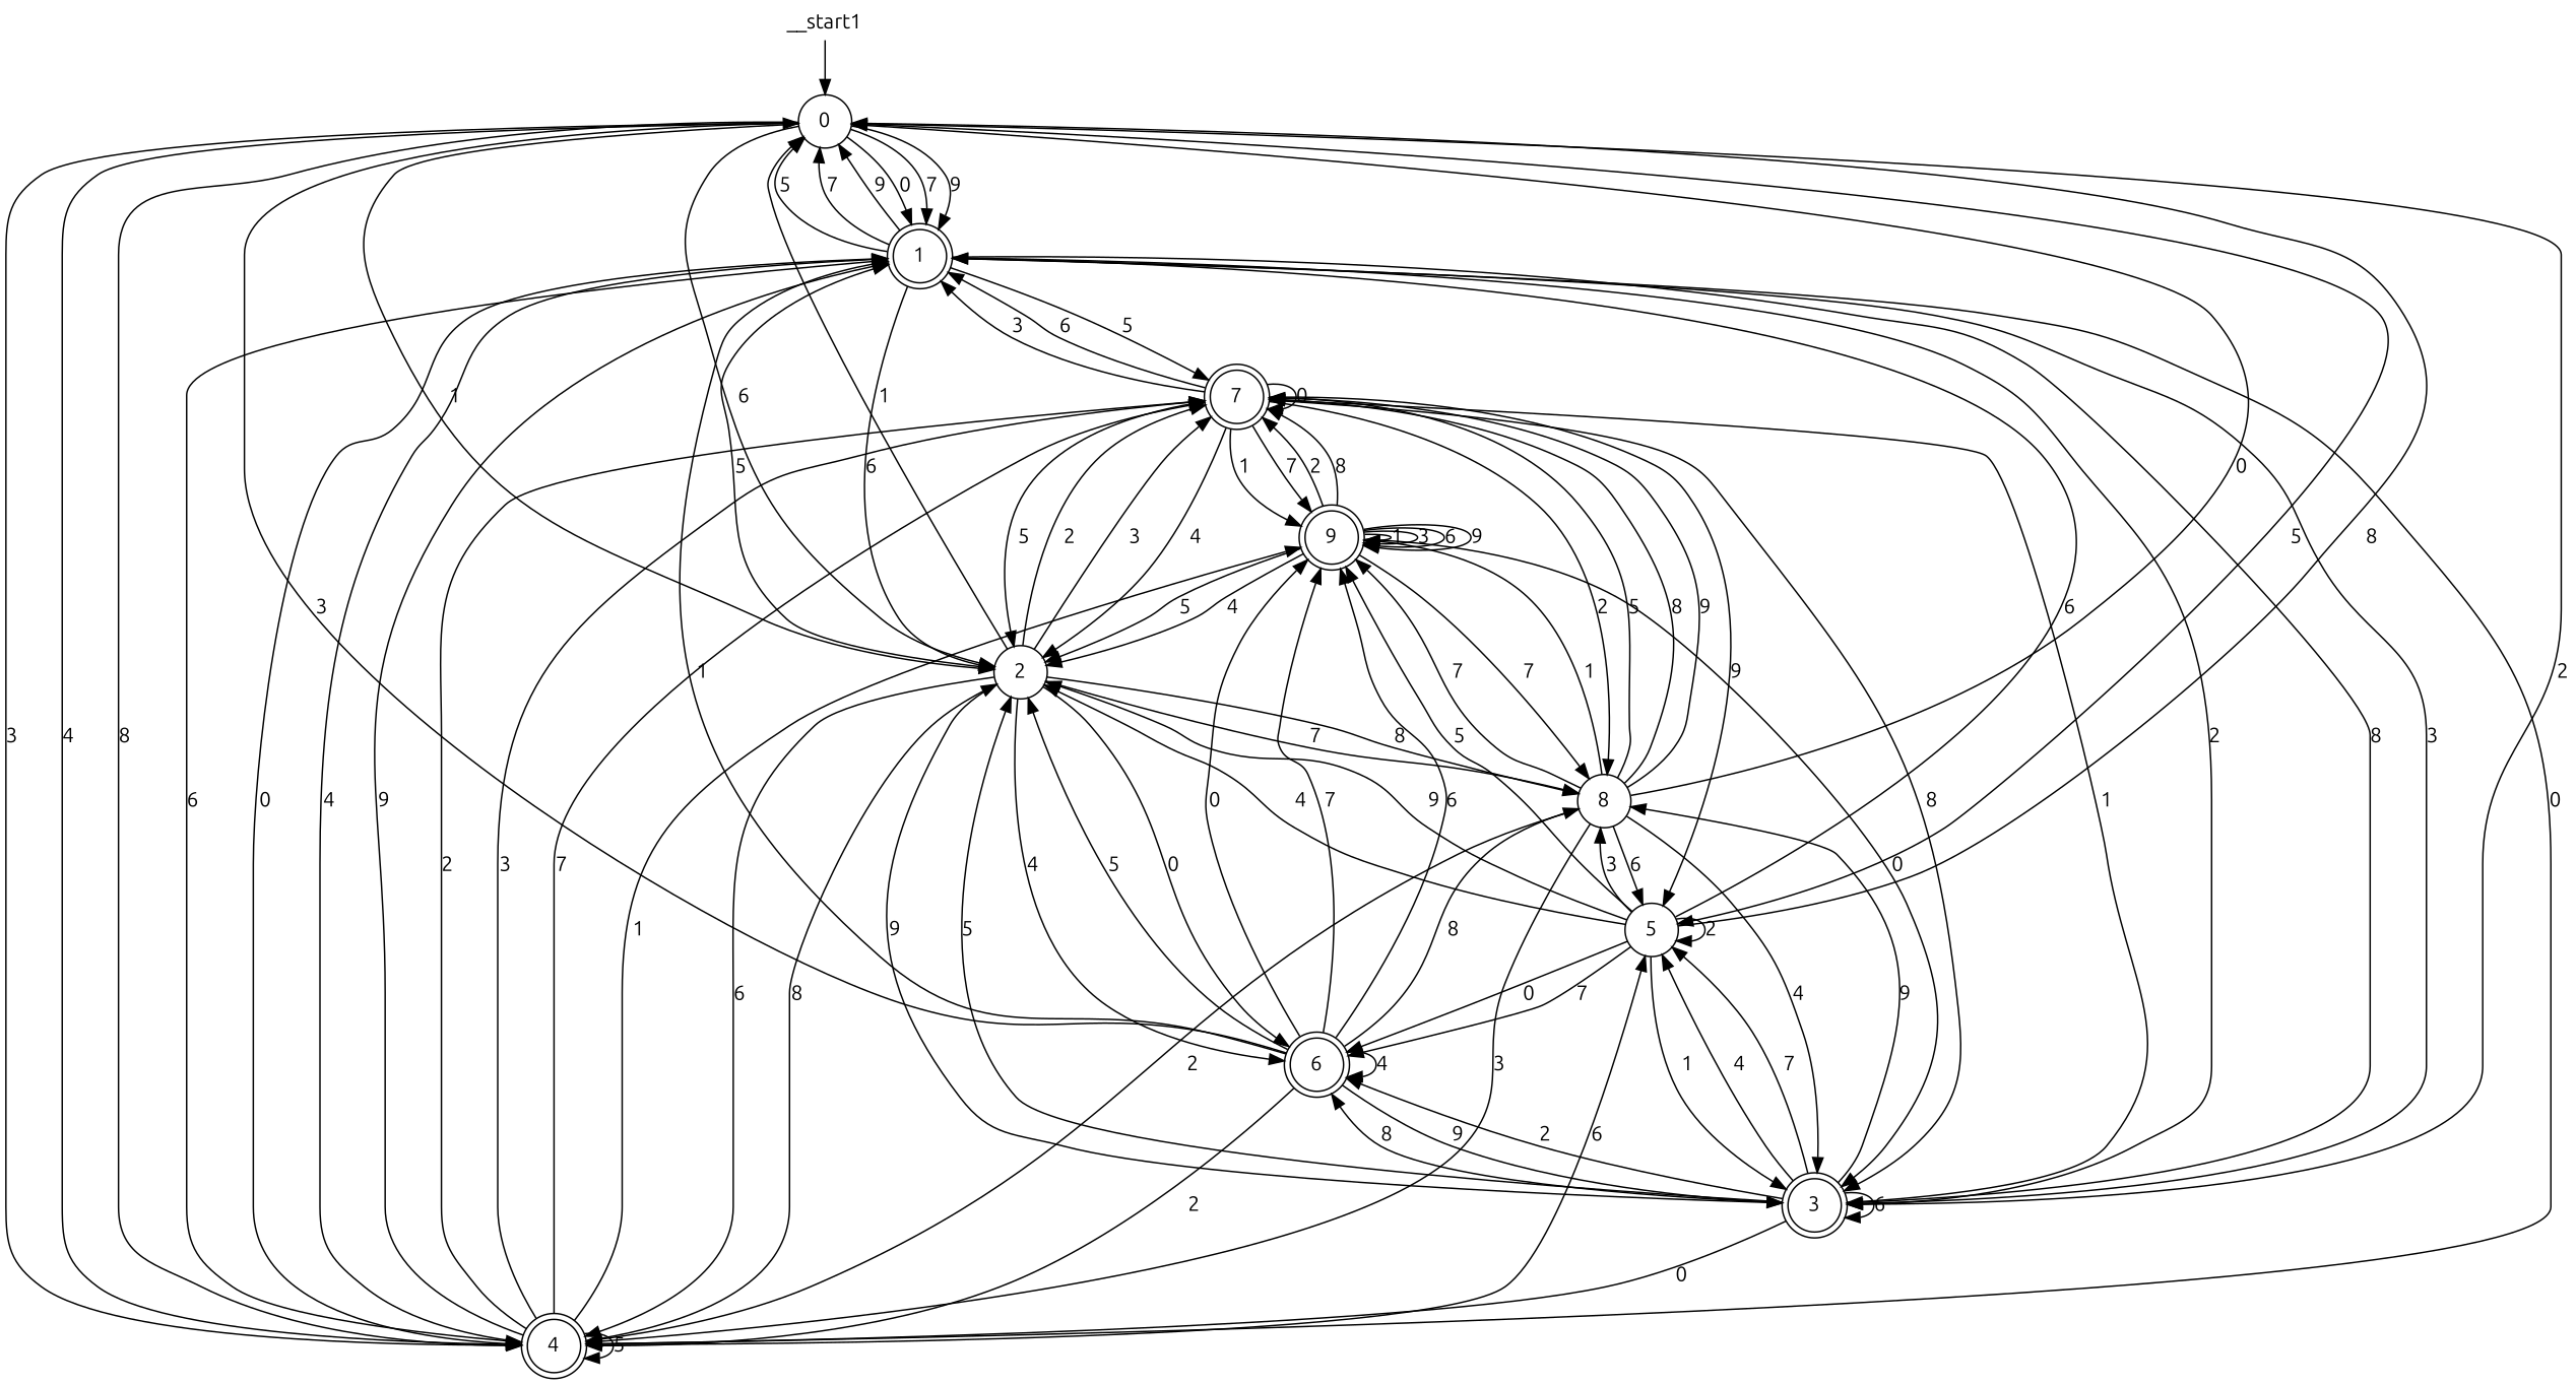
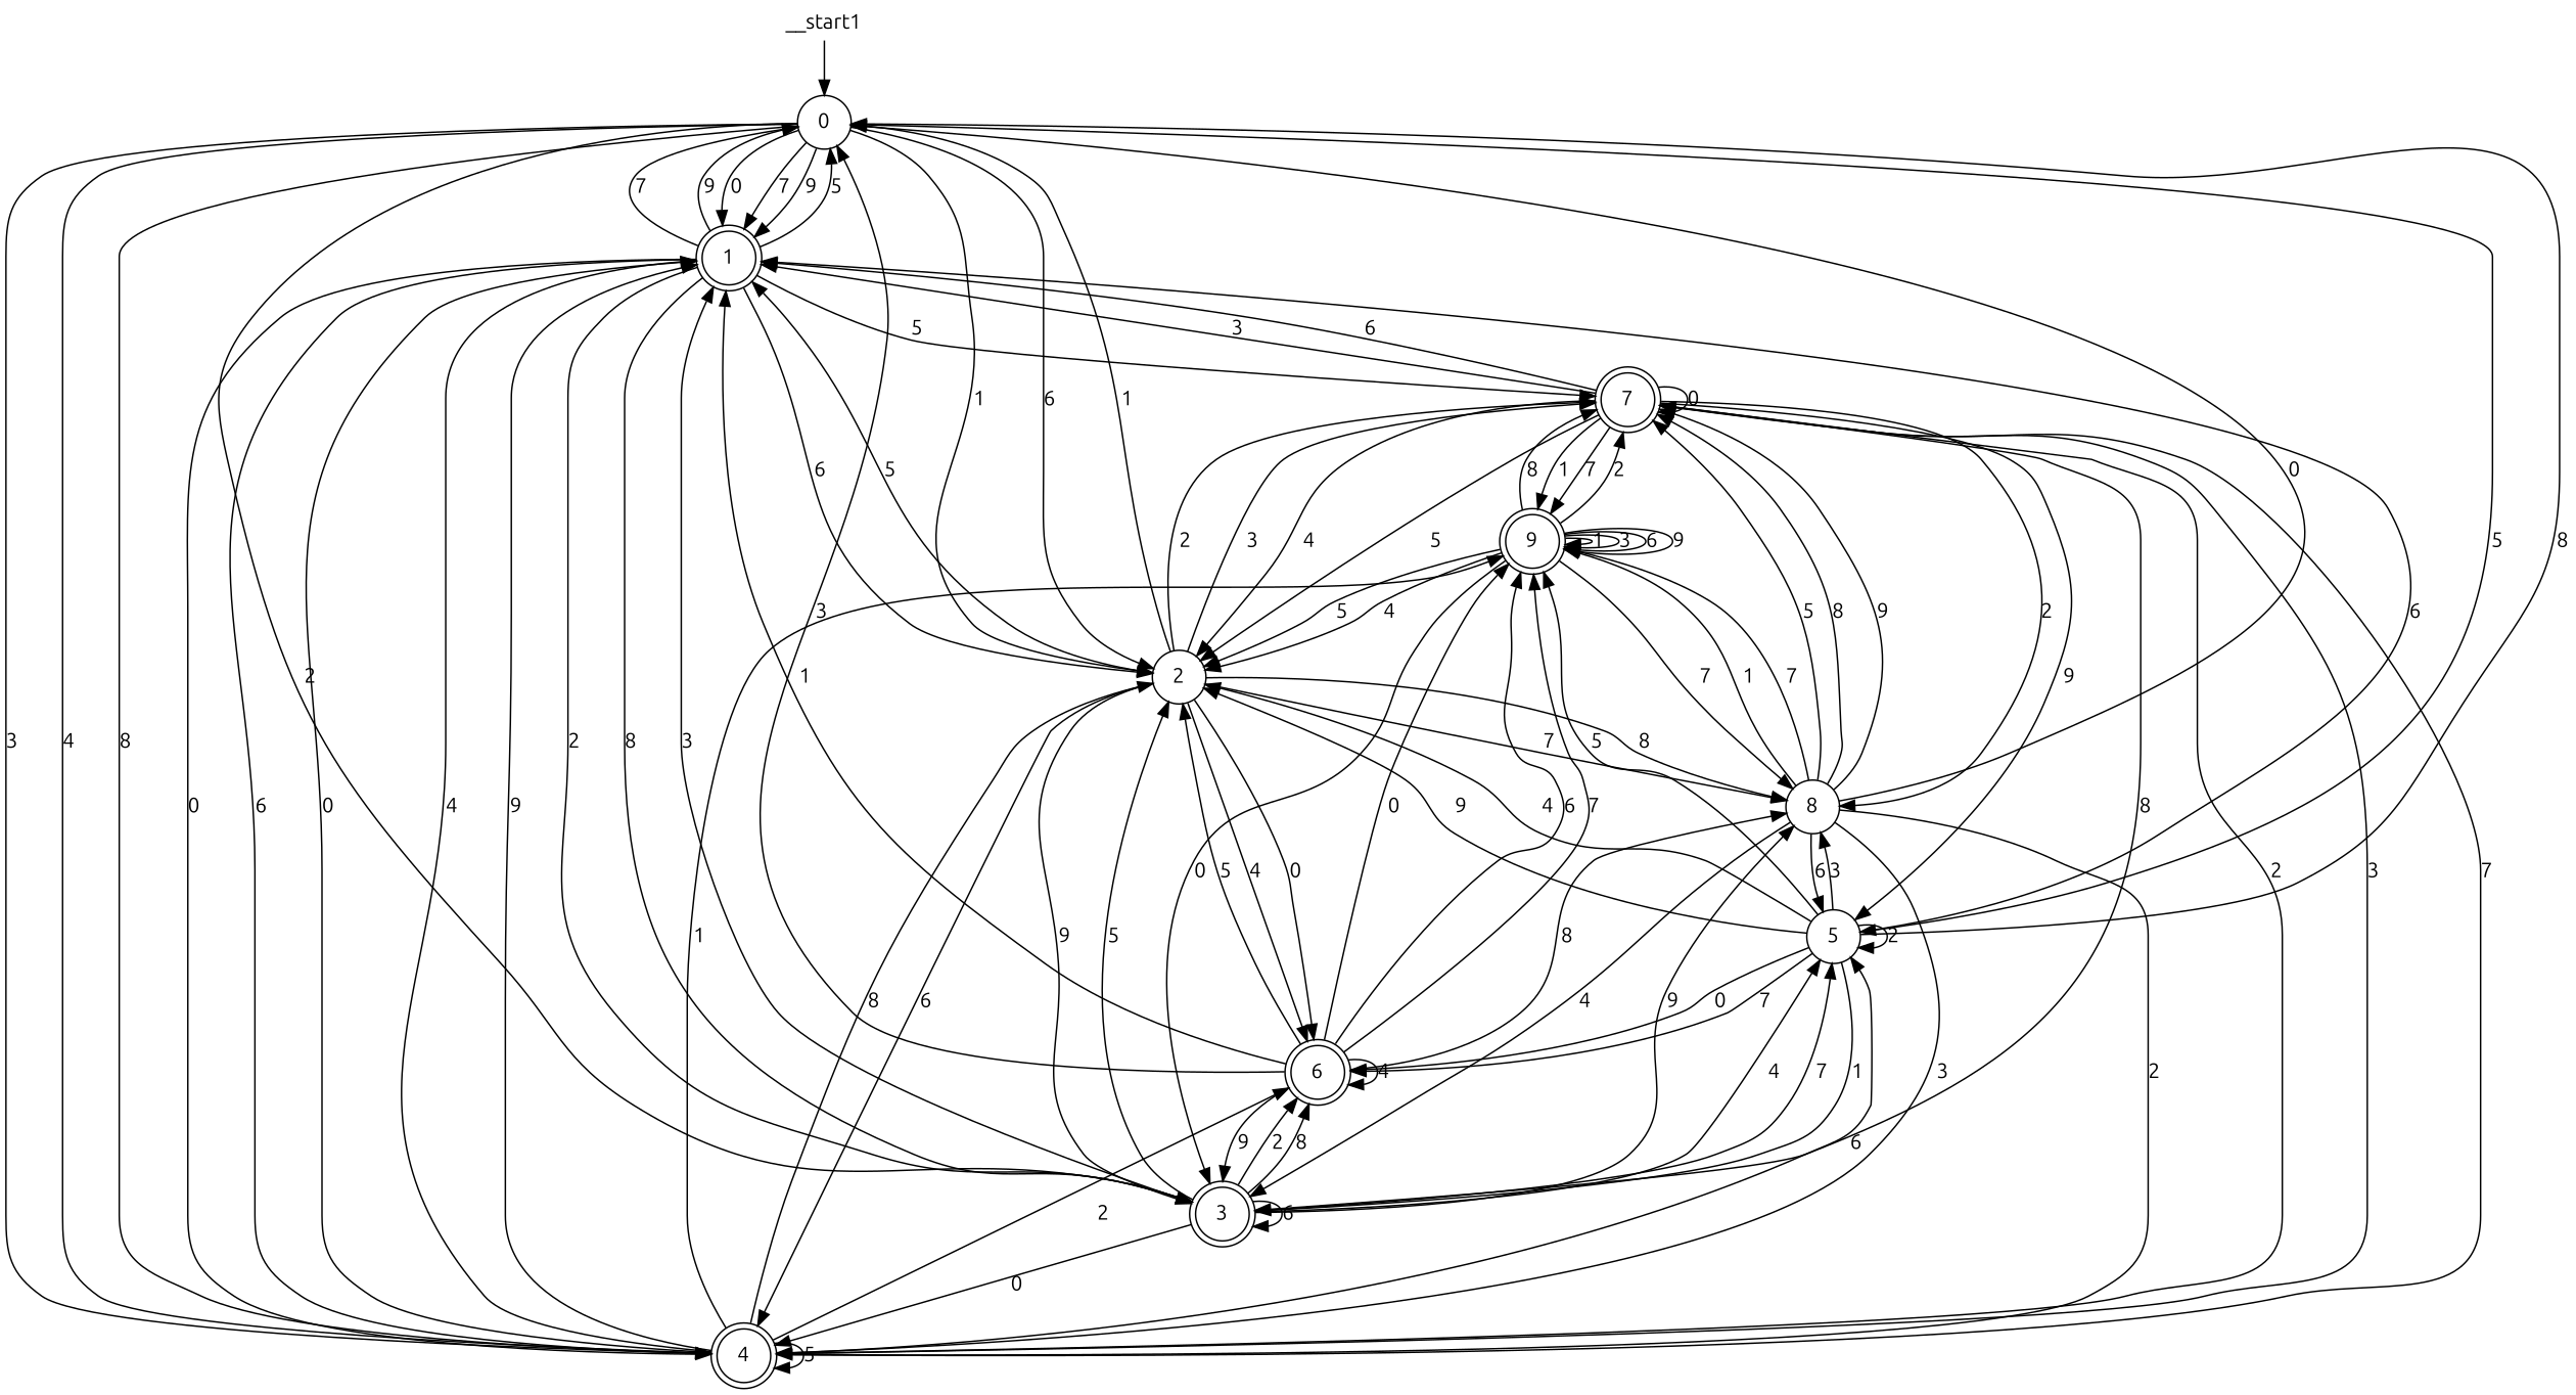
  digraph {
    fontname=Ubuntu
    node [fontname=Ubuntu shape=doublecircle]
    edge [fontname=Ubuntu]
    n1 [label=0 shape=circle]
    n2 [label=1]
    n3 [label=2 shape=circle]
    n4 [label=3]
    n5 [label=4]
    n6 [label=5 shape=circle]
    n7 [label=7]
    n8 [label=6]
    n9 [label=8 shape=circle]
    n10 [label=9]
    n11 [height=0 label=__start1 shape=none width=0]
    n1 -> n2 [label=0]
    n1 -> n2 [label=7]
    n1 -> n2 [label=9]
    n1 -> n3 [label=1]
    n1 -> n3 [label=6]
    n1 -> n4 [label=2]
    n1 -> n5 [label=3]
    n1 -> n5 [label=4]
    n1 -> n5 [label=8]
    n1 -> n6 [label=5]
    n2 -> n1 [label=5]
    n2 -> n1 [label=7]
    n2 -> n1 [label=9]
    n2 -> n3 [label=6]
    n2 -> n4 [label=2]
    n2 -> n4 [label=8]
    n2 -> n5 [label=0]
    n2 -> n5 [label=6]
    n2 -> n7 [label=5]
    n3 -> n1 [label=1]
    n3 -> n2 [label=5]
    n3 -> n4 [label=9]
    n3 -> n5 [label=6]
    n3 -> n7 [label=2]
    n3 -> n7 [label=3]
    n3 -> n8 [label=0]
    n3 -> n8 [label=4]
    n3 -> n9 [label=7]
    n3 -> n9 [label=8]
    n4 -> n2 [label=3]
    n4 -> n3 [label=5]
    n4 -> n4 [label=6]
    n4 -> n5 [label=0]
    n4 -> n6 [label=4]
    n4 -> n6 [label=7]
-   n4 -> n7 [label=1]
    n4 -> n8 [label=2]
    n4 -> n8 [label=8]
    n4 -> n9 [label=9]
    n5 -> n2 [label=0]
    n5 -> n2 [label=4]
    n5 -> n2 [label=9]
    n5 -> n3 [label=8]
    n5 -> n5 [label=5]
    n5 -> n6 [label=6]
    n5 -> n7 [label=2]
    n5 -> n7 [label=3]
    n5 -> n7 [label=7]
    n5 -> n10 [label=1]
    n6 -> n1 [label=8]
    n6 -> n2 [label=6]
    n6 -> n3 [label=4]
    n6 -> n3 [label=9]
    n6 -> n4 [label=1]
    n6 -> n6 [label=2]
    n6 -> n8 [label=0]
    n6 -> n8 [label=7]
    n6 -> n9 [label=3]
    n6 -> n10 [label=5]
    n7 -> n2 [label=3]
    n7 -> n2 [label=6]
    n7 -> n3 [label=4]
    n7 -> n3 [label=5]
    n7 -> n4 [label=8]
    n7 -> n6 [label=9]
    n7 -> n7 [label=0]
    n7 -> n9 [label=2]
    n7 -> n10 [label=1]
    n7 -> n10 [label=7]
    n8 -> n1 [label=3]
    n8 -> n2 [label=1]
    n8 -> n3 [label=5]
    n8 -> n4 [label=9]
-   n8 -> n5 [label=2]
+   n5 -> n8 [label=2]
    n8 -> n8 [label=4]
    n8 -> n9 [label=8]
    n8 -> n10 [label=0]
    n8 -> n10 [label=6]
    n8 -> n10 [label=7]
    n9 -> n1 [label=0]
    n9 -> n4 [label=4]
    n9 -> n5 [label=2]
    n9 -> n5 [label=3]
    n9 -> n6 [label=6]
    n9 -> n7 [label=5]
    n9 -> n7 [label=8]
    n9 -> n7 [label=9]
    n9 -> n10 [label=1]
    n9 -> n10 [label=7]
    n10 -> n3 [label=4]
    n10 -> n3 [label=5]
    n10 -> n4 [label=0]
    n10 -> n7 [label=2]
    n10 -> n7 [label=8]
    n10 -> n9 [label=7]
    n10 -> n10 [label=1]
    n10 -> n10 [label=3]
    n10 -> n10 [label=6]
    n10 -> n10 [label=9]
    n11 -> n1
  }
